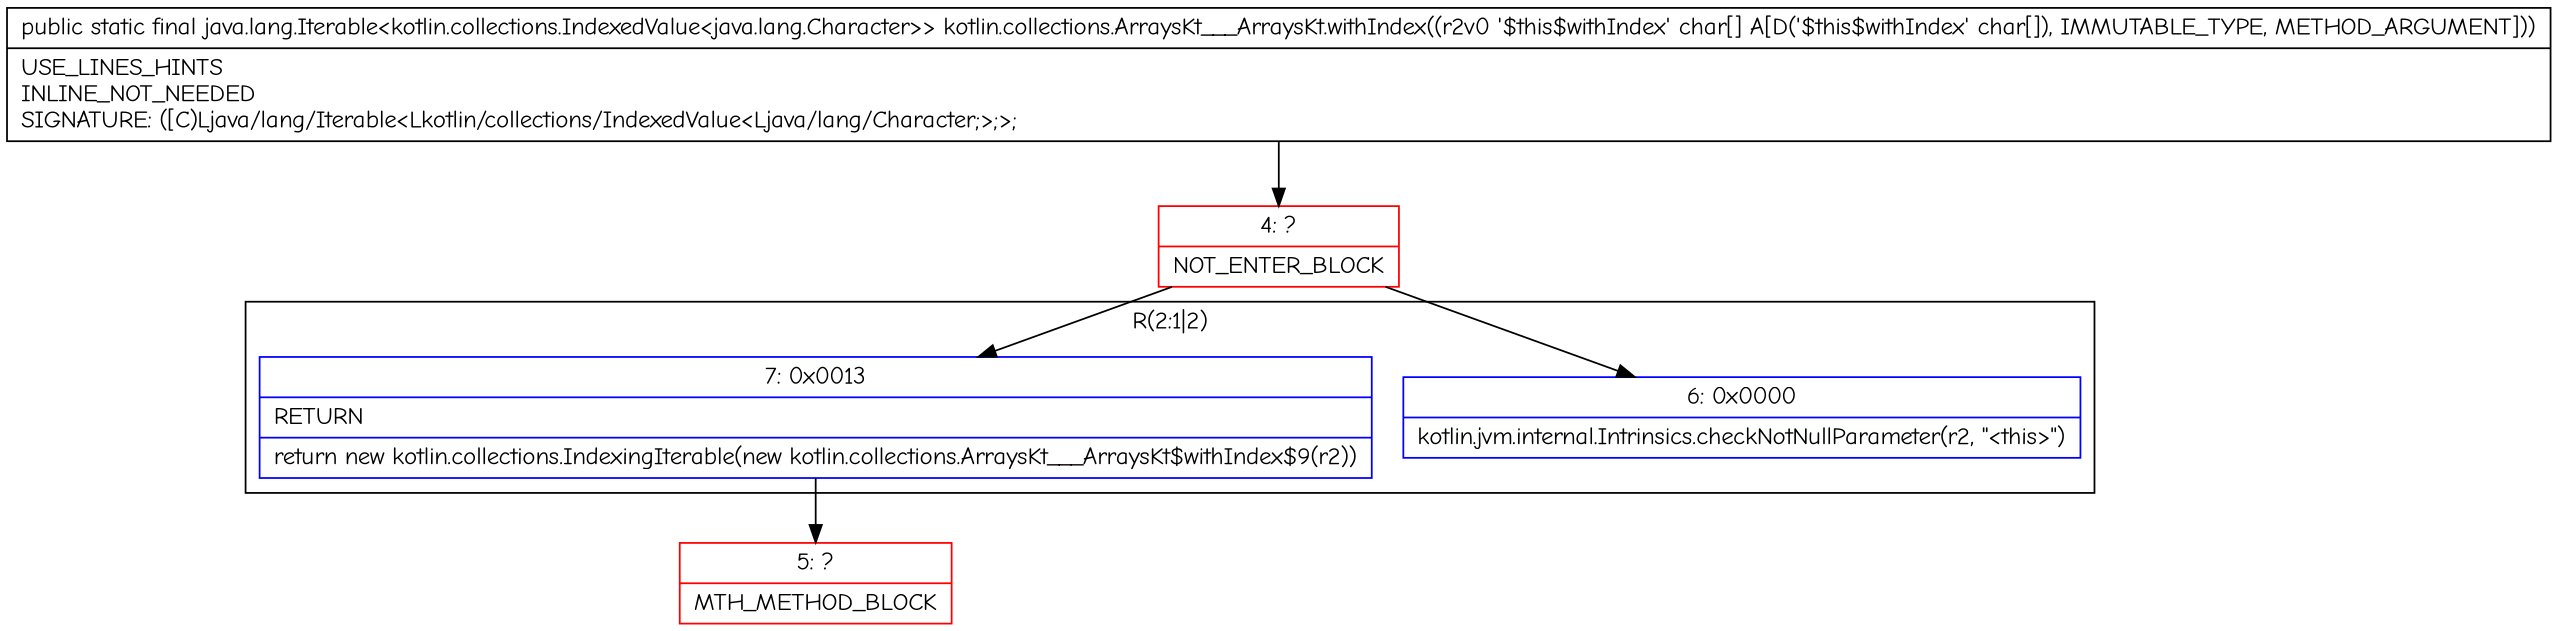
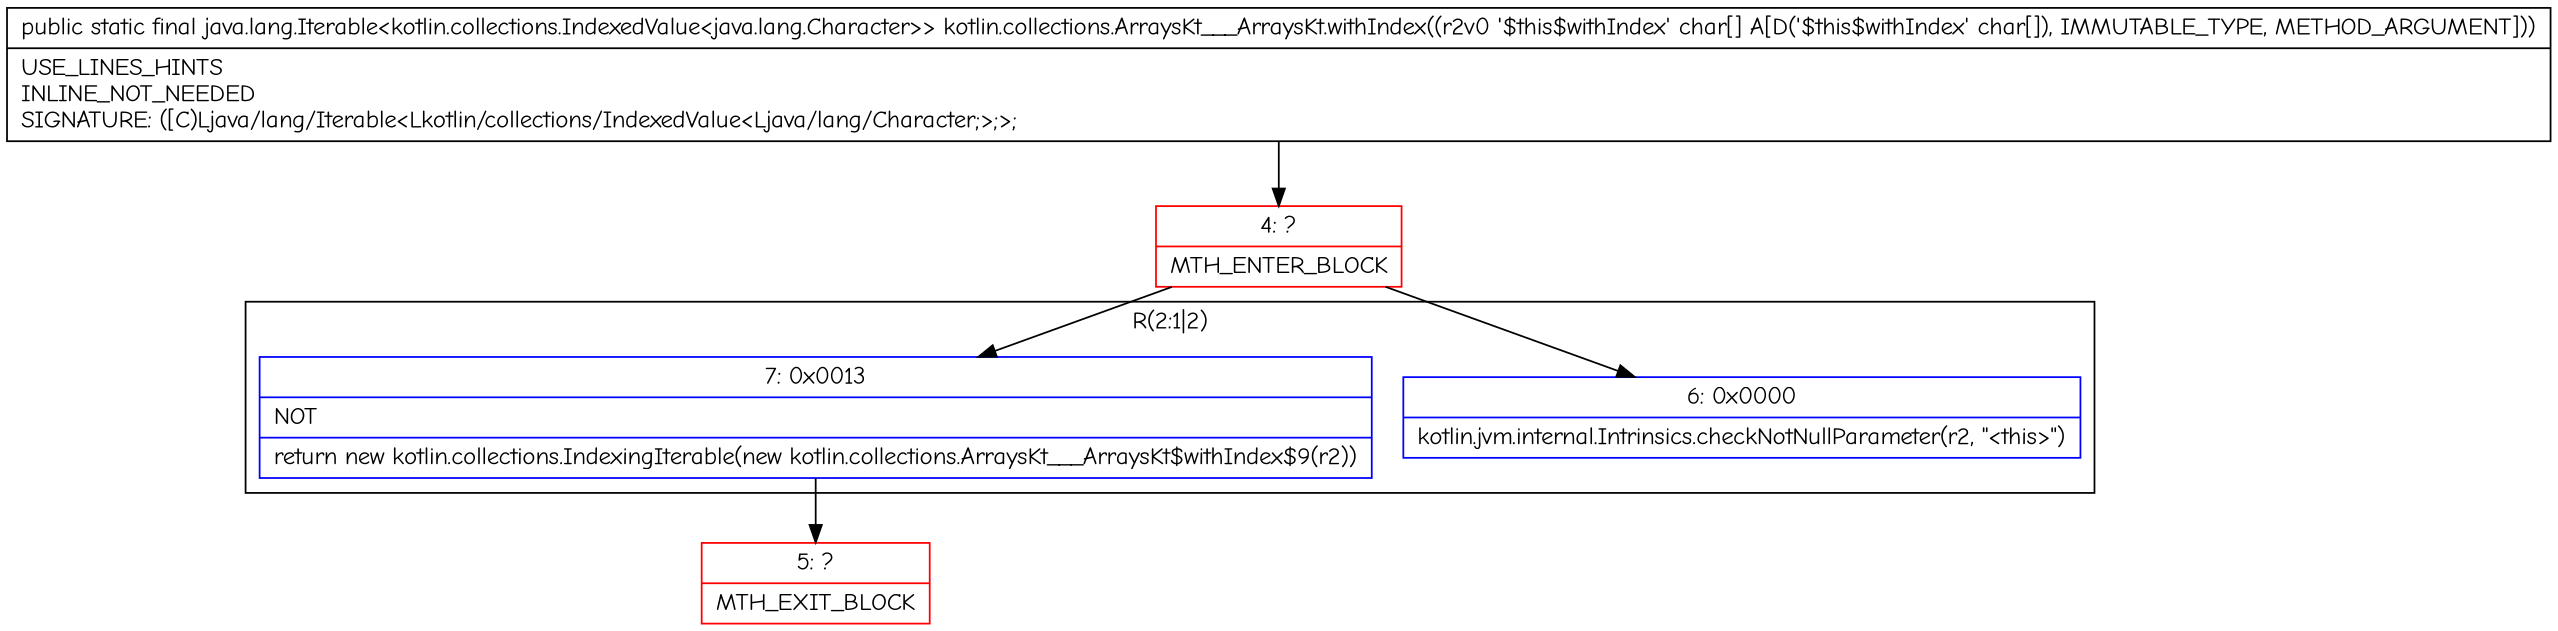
  digraph {
    fontname="Comic Neue"
    node [color=blue fontname="Comic Neue" shape=record]
    edge [fontname="Comic Neue"]
    n1 [label="{6\:\ 0x0000|kotlin.jvm.internal.Intrinsics.checkNotNullParameter(r2, \"\<this\>\")\l}"]
-   n2 [label="{7\:\ 0x0013|RETURN\l|return new kotlin.collections.IndexingIterable(new kotlin.collections.ArraysKt___ArraysKt$withIndex$9(r2))\l}"]
-   n3 [color=red label="{5\:\ ?|MTH_METHOD_BLOCK\l}"]
-   n4 [color=red label="{4\:\ ?|NOT_ENTER_BLOCK\l}"]
+   n2 [label="{7\:\ 0x0013|NOT\l|return new kotlin.collections.IndexingIterable(new kotlin.collections.ArraysKt___ArraysKt$withIndex$9(r2))\l}"]
+   n3 [color=red label="{5\:\ ?|MTH_EXIT_BLOCK\l}"]
+   n4 [color=red label="{4\:\ ?|MTH_ENTER_BLOCK\l}"]
    n5 [label="{public static final java.lang.Iterable\<kotlin.collections.IndexedValue\<java.lang.Character\>\> kotlin.collections.ArraysKt___ArraysKt.withIndex((r2v0 '$this$withIndex' char[] A[D('$this$withIndex' char[]), IMMUTABLE_TYPE, METHOD_ARGUMENT]))  | USE_LINES_HINTS\lINLINE_NOT_NEEDED\lSIGNATURE: ([C)Ljava\/lang\/Iterable\<Lkotlin\/collections\/IndexedValue\<Ljava\/lang\/Character;\>;\>;\l}" color=""]
    subgraph cluster_1 {
      label="R(2:1|2)"
      n1
      n2
    }
    n2 -> n3
    n4 -> n1
    n4 -> n2
    n5 -> n4
  }
